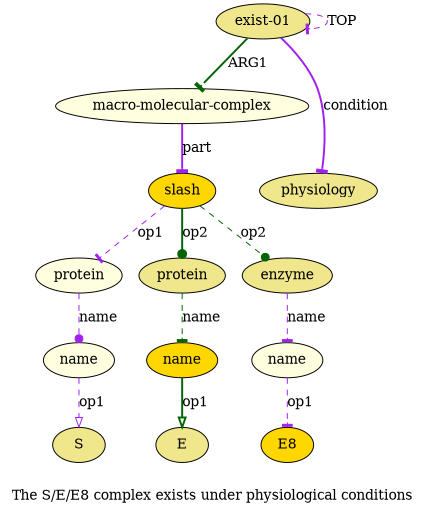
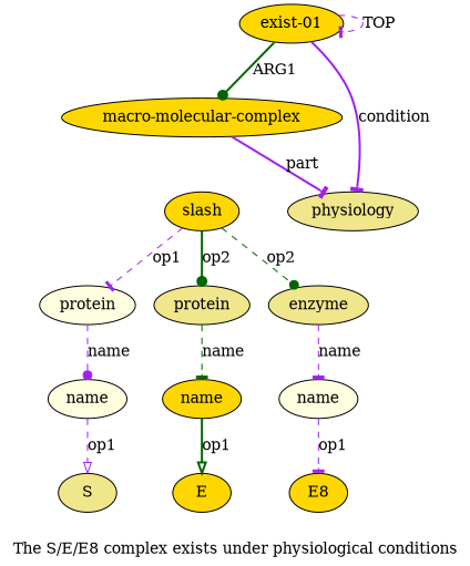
  digraph {
    label="The S/E/E8 complex exists under physiological conditions"
    node [color=black fillcolor=gold gold_ind=-1 gold_label=name style=filled test_ind=-1 test_label=name]
    edge [arrowhead=tee color=purple gold_label=op1 style=dashed test_label=op1]
-   n1 [fillcolor=lightyellow gold_ind=1 gold_label="macro-molecular-complex" label="macro-molecular-complex" test_ind=1 test_label="macro-molecular-complex"]
+   n1 [gold_ind=1 gold_label="macro-molecular-complex" label="macro-molecular-complex" test_ind=1 test_label="macro-molecular-complex"]
    n2 [gold_ind=2 gold_label=slash label=slash test_ind=2 test_label=slash]
    n3 [fillcolor=lightyellow gold_ind=3 gold_label=protein label=protein test_ind=3 test_label=protein]
    n4 [fillcolor=khaki gold_ind=5 gold_label=protein label=protein test_ind=5 test_label=protein]
    n5 [fillcolor=khaki gold_ind=7 gold_label=enzyme label=enzyme test_ind=7 test_label=enzyme]
    n6 [fillcolor=lightyellow gold_ind=4 label=name test_ind=4]
    n7 [gold_ind=6 label=name test_ind=6]
    n8 [fillcolor=lightyellow gold_ind=8 label=name test_ind=8]
-   n9 [fillcolor=khaki gold_ind=0 gold_label="exist-01" label="exist-01" test_ind=0 test_label="exist-01"]
+   n9 [gold_ind=0 gold_label="exist-01" label="exist-01" test_ind=0 test_label="exist-01"]
    n10 [fillcolor=khaki gold_ind=9 gold_label=physiology label=physiology test_ind=9 test_label=physiology]
    n11 [fillcolor=khaki gold_label=S label=S test_label=S]
-   n12 [fillcolor=khaki gold_label=E label=E test_label=E]
+   n12 [gold_label=E label=E test_label=E]
    n13 [gold_label=E8 label=E8 test_label=E8]
-   n1 -> n2 [gold_label=part label=part style=bold test_label=part]
+   n1 -> n10 [gold_label=part label=part style=bold test_label=part]
    n2 -> n3 [label=op1]
    n2 -> n4 [arrowhead=dot color=darkgreen gold_label=op2 label=op2 style=bold test_label=op2]
    n2 -> n5 [arrowhead=dot color=darkgreen gold_label=op2 label=op2 test_label=op2]
    n3 -> n6 [arrowhead=dot gold_label=name label=name test_label=name]
    n4 -> n7 [color=darkgreen gold_label=name label=name test_label=name]
    n5 -> n8 [gold_label=name label=name test_label=name]
    n6 -> n11 [arrowhead=onormal label=op1]
    n7 -> n12 [arrowhead=onormal color=darkgreen label=op1 style=bold]
    n8 -> n13 [label=op1]
-   n9 -> n1 [color=darkgreen gold_label=ARG1 label=ARG1 style=bold test_label=ARG1]
+   n9 -> n1 [arrowhead=dot color=darkgreen gold_label=ARG1 label=ARG1 style=bold test_label=ARG1]
    n9 -> n9 [gold_label=TOP label=TOP test_label=TOP]
    n9 -> n10 [gold_label=condition label=condition style=bold test_label=condition]
  }
